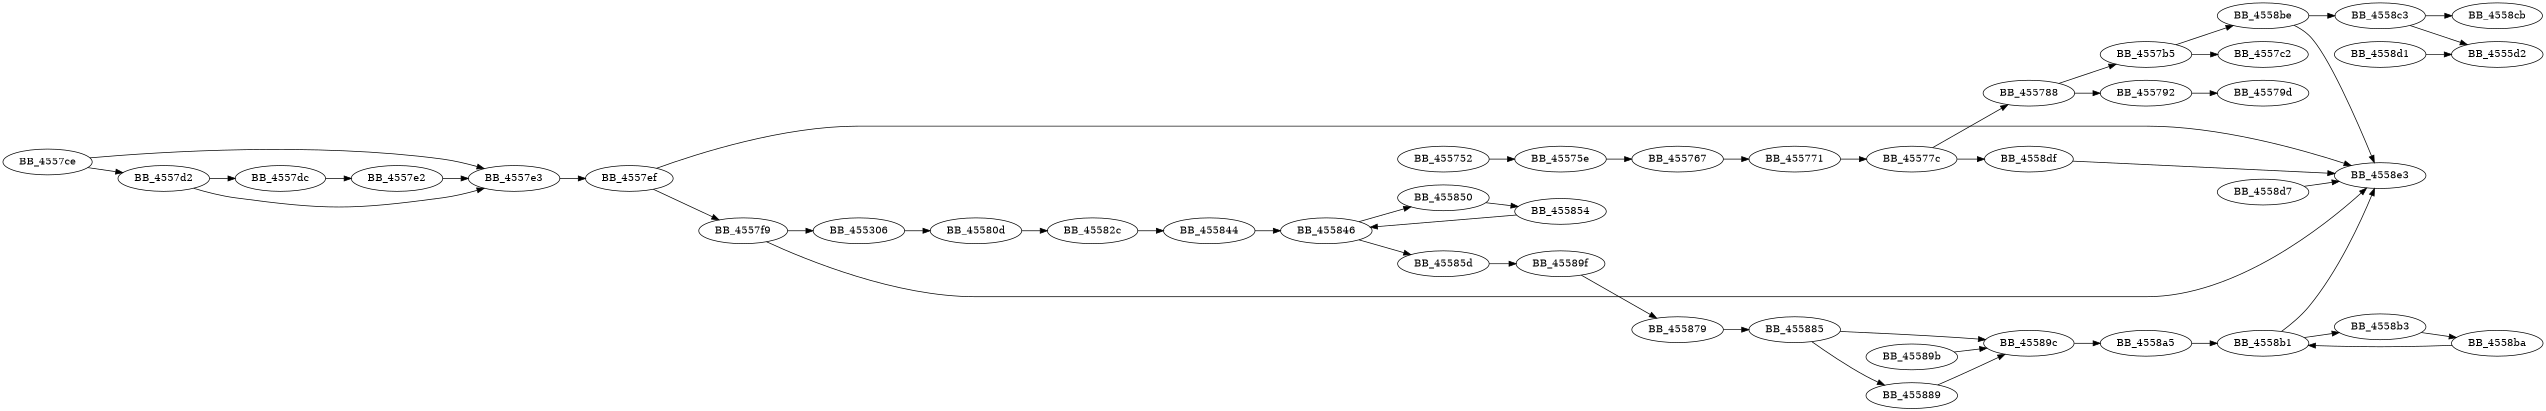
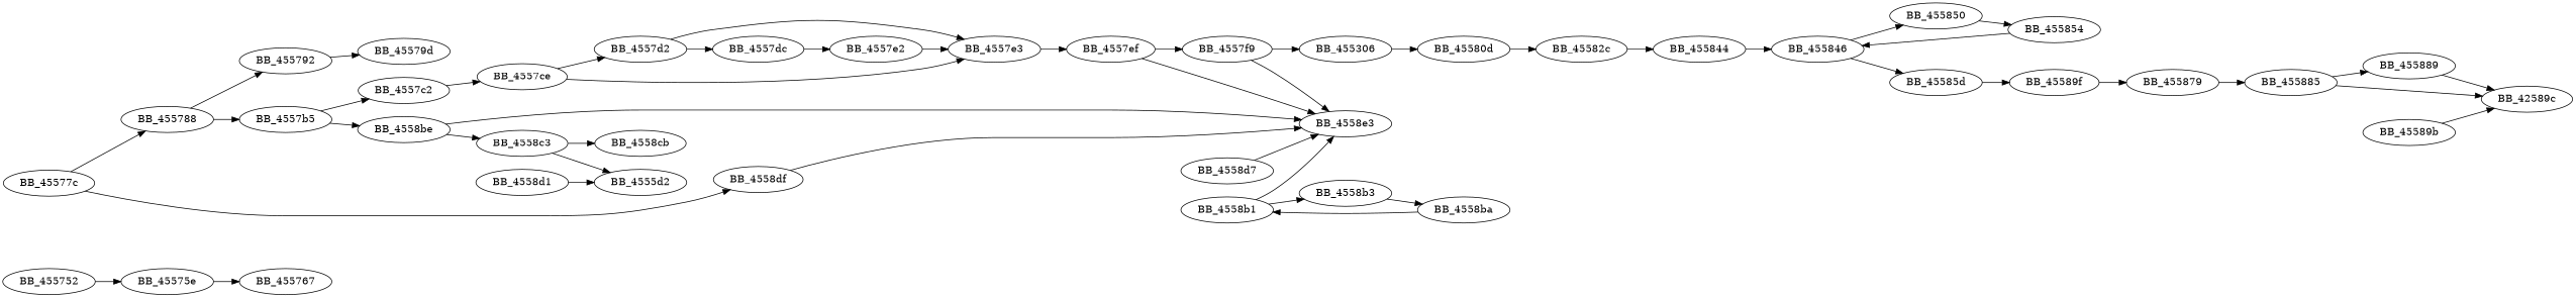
  digraph {
    fontname="DejaVu Serif"
    rankdir=LR
    node [fontname="DejaVu Serif"]
    edge [fontname="DejaVu Serif"]
    BB_455752
    BB_45575e
    BB_455767
-   BB_455771
    BB_45577c
    BB_455788
    BB_4558df
    BB_455792
    BB_4557b5
    BB_4558e3
    BB_45579d
    BB_4557c2
    BB_4558be
    BB_4557ce
    BB_4558c3
    BB_4557d2
    BB_4557e3
    BB_4558cb
    n19 [label=BB_4555d2]
    BB_4557dc
    BB_4557ef
    BB_4557e2
    BB_4557f9
    n24 [label=BB_455306]
    BB_45580d
    BB_45582c
    BB_455844
    BB_455846
    BB_455850
    BB_45585d
    BB_455854
    n32 [label=BB_45589f]
    BB_455879
    BB_455885
    BB_455889
-   BB_45589c
-   BB_4558a5
+   BB_45589c [label=BB_42589c]
    BB_4558b1
    BB_45589b
    BB_4558b3
    BB_4558ba
    BB_4558d1
    BB_4558d7
    BB_455752 -> BB_45575e
    BB_45575e -> BB_455767
-   BB_455767 -> BB_455771
-   BB_455771 -> BB_45577c
    BB_45577c -> BB_455788
    BB_45577c -> BB_4558df
    BB_455788 -> BB_455792
    BB_455788 -> BB_4557b5
    BB_4558df -> BB_4558e3
    BB_455792 -> BB_45579d
    BB_4557b5 -> BB_4557c2
    BB_4557b5 -> BB_4558be
+   BB_4557c2 -> BB_4557ce
    BB_4558be -> BB_4558e3
    BB_4558be -> BB_4558c3
    BB_4557ce -> BB_4557d2
    BB_4557ce -> BB_4557e3
    BB_4558c3 -> BB_4558cb
    BB_4558c3 -> n19
    BB_4557d2 -> BB_4557e3
    BB_4557d2 -> BB_4557dc
    BB_4557e3 -> BB_4557ef
    BB_4557dc -> BB_4557e2
    BB_4557ef -> BB_4558e3
    BB_4557ef -> BB_4557f9
    BB_4557e2 -> BB_4557e3
    BB_4557f9 -> BB_4558e3
    BB_4557f9 -> n24
    n24 -> BB_45580d
    BB_45580d -> BB_45582c
    BB_45582c -> BB_455844
    BB_455844 -> BB_455846
    BB_455846 -> BB_455850
    BB_455846 -> BB_45585d
    BB_455850 -> BB_455854
    BB_45585d -> n32
    BB_455854 -> BB_455846
    n32 -> BB_455879
    BB_455879 -> BB_455885
    BB_455885 -> BB_455889
    BB_455885 -> BB_45589c
    BB_455889 -> BB_45589c
-   BB_45589c -> BB_4558a5
-   BB_4558a5 -> BB_4558b1
    BB_4558b1 -> BB_4558e3
    BB_4558b1 -> BB_4558b3
    BB_45589b -> BB_45589c
    BB_4558b3 -> BB_4558ba
    BB_4558ba -> BB_4558b1
    BB_4558d1 -> n19
    BB_4558d7 -> BB_4558e3
  }
